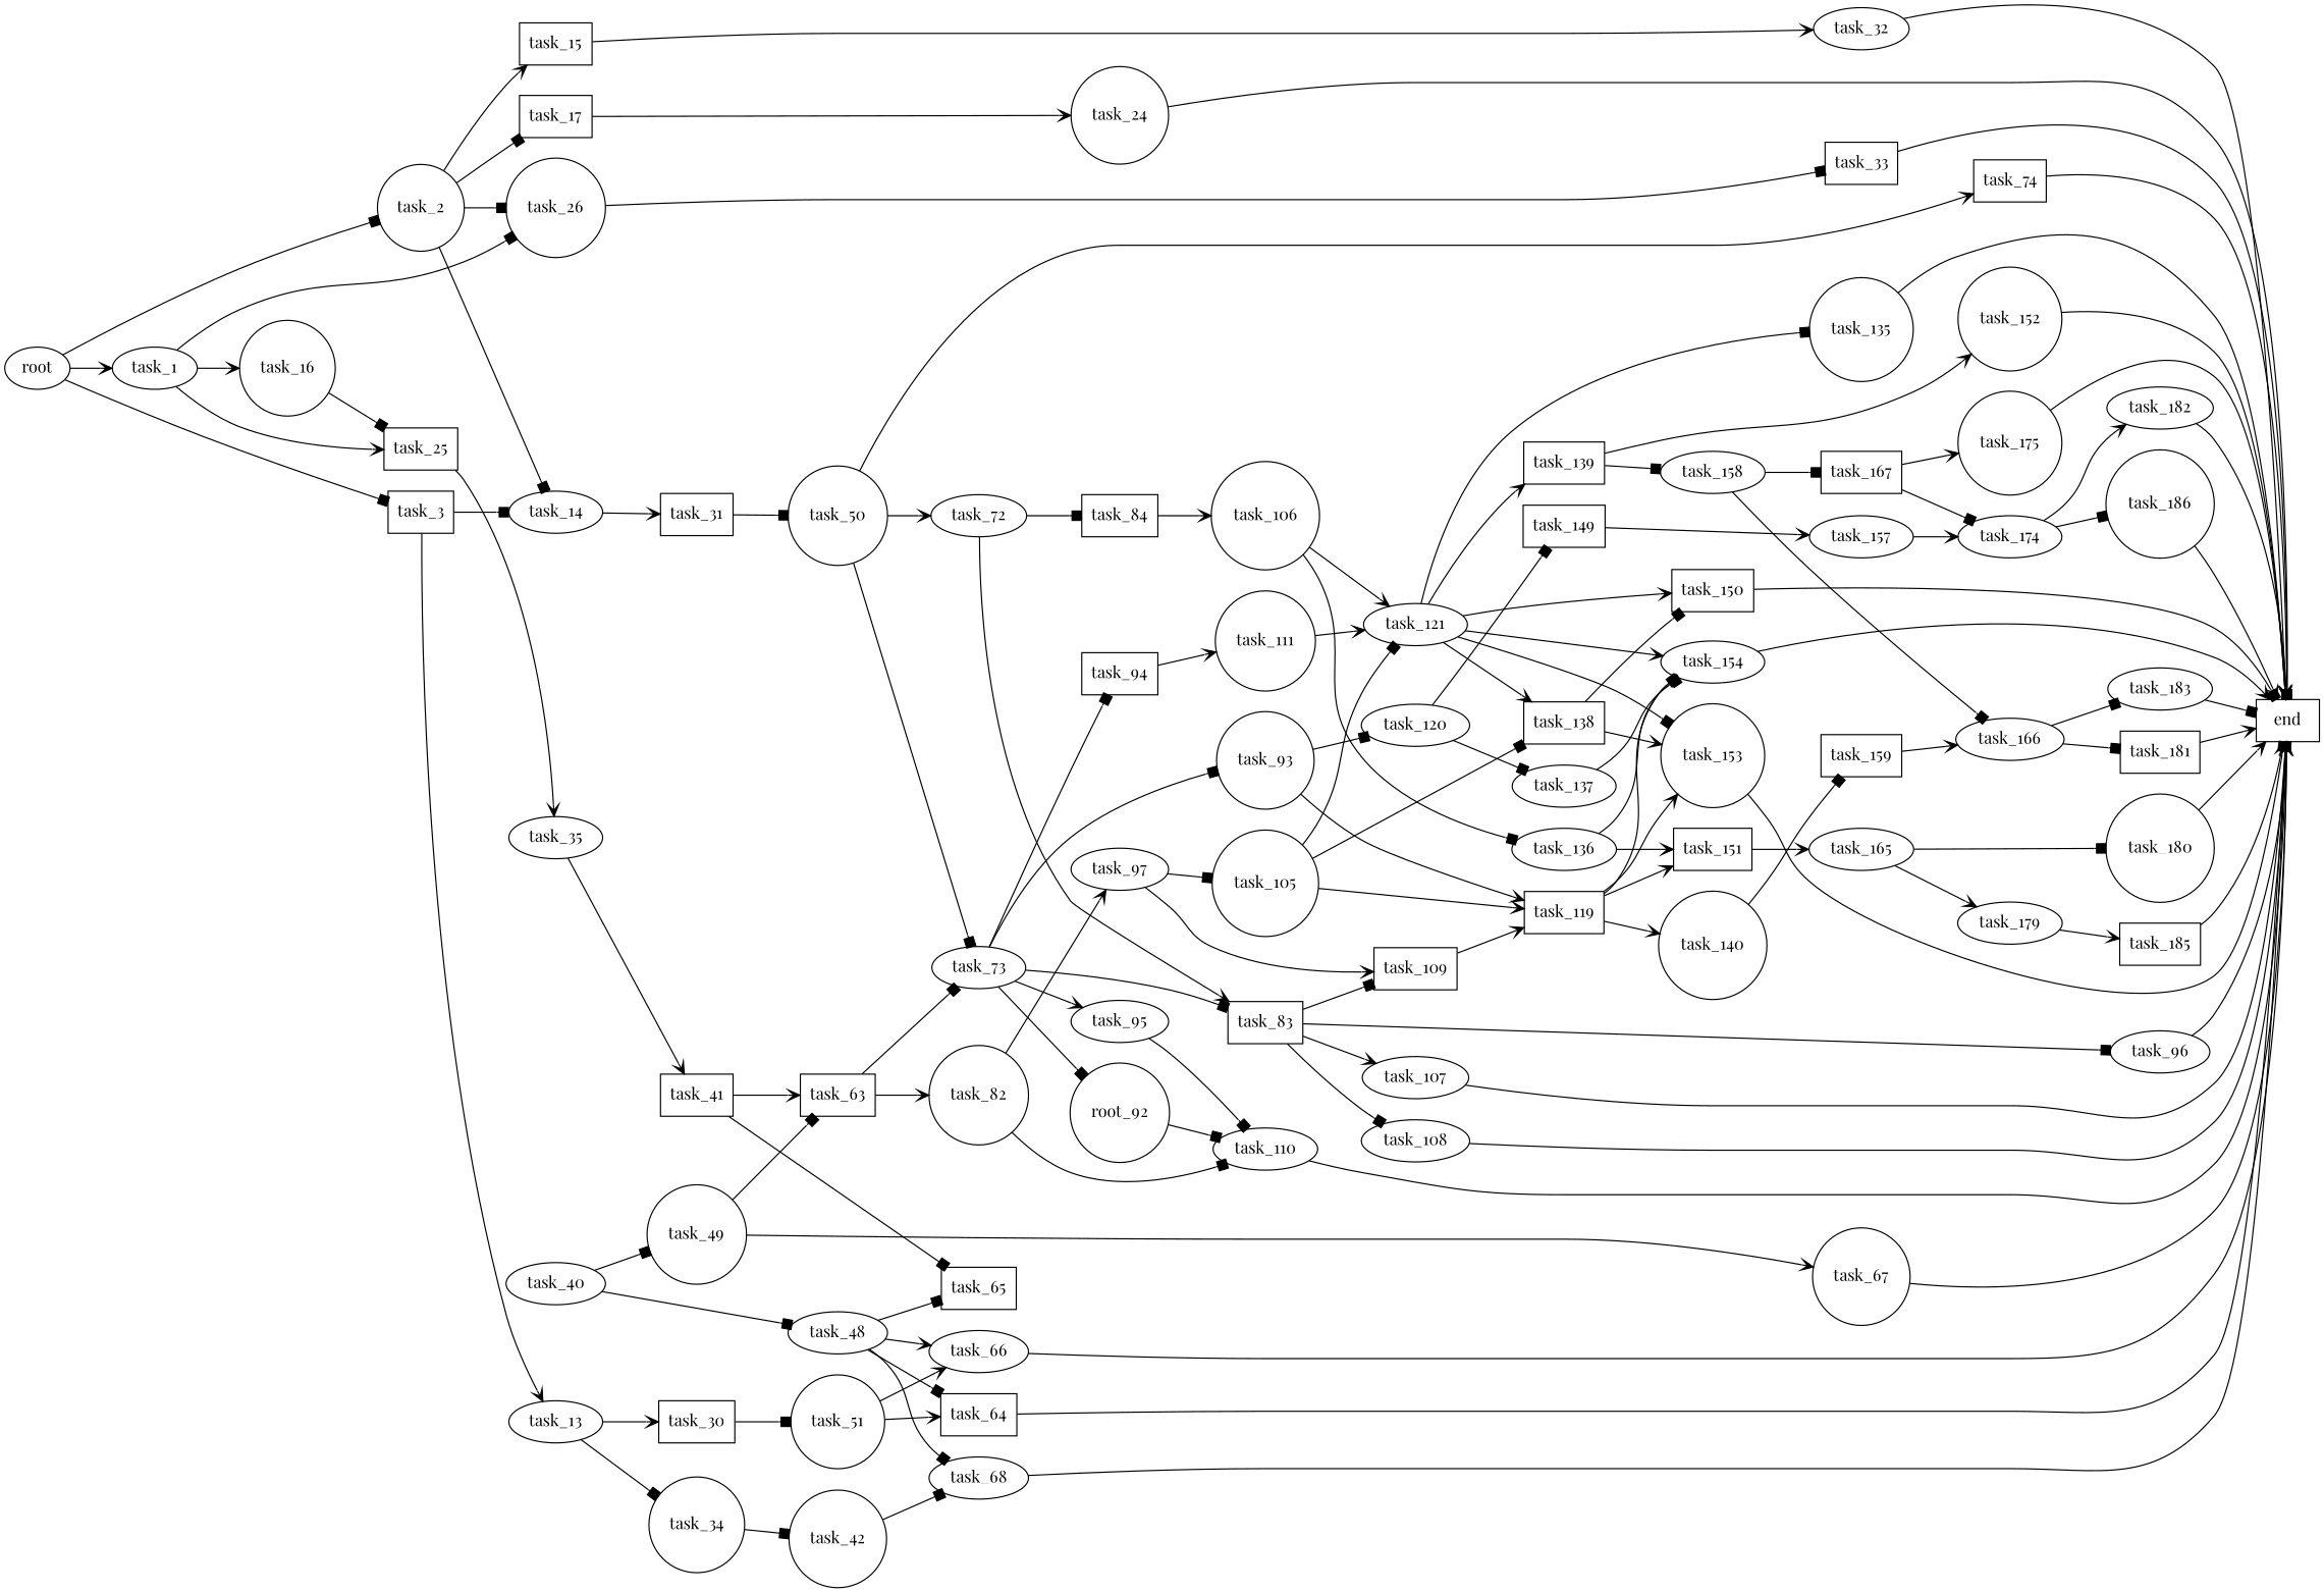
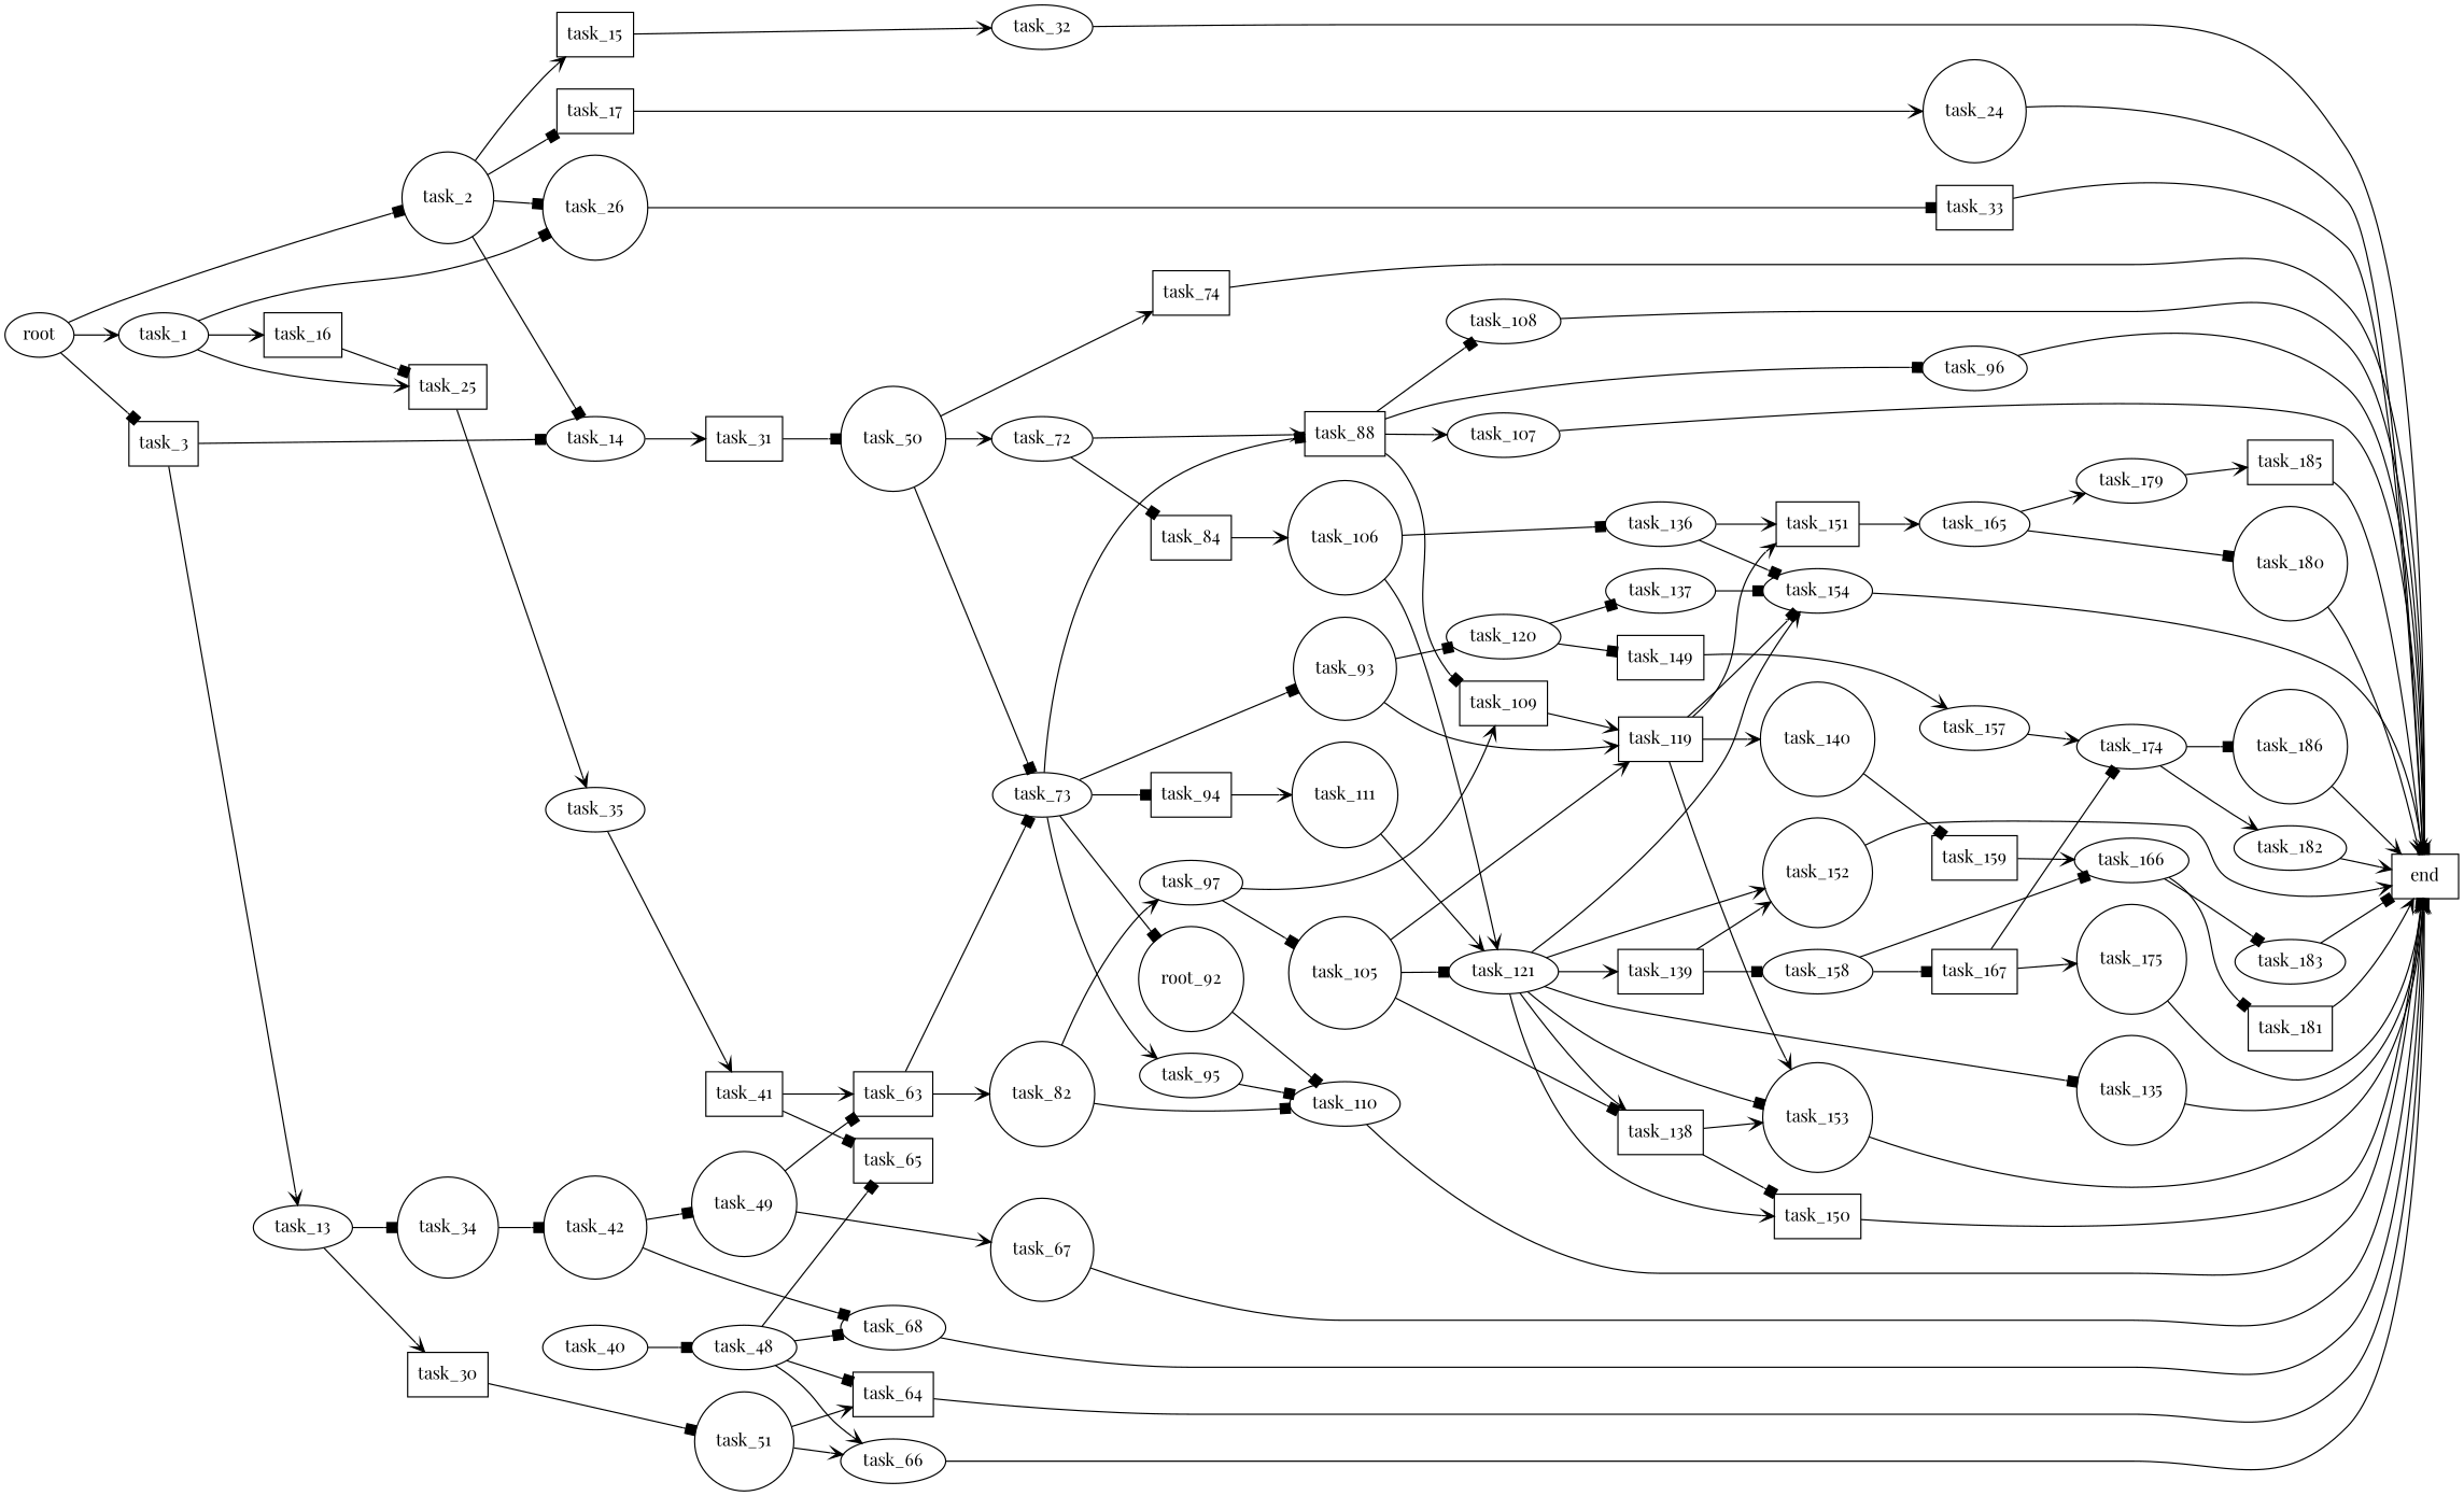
  digraph {
    fontname="Playfair Display"
    rankdir=LR
    node [fontname="Playfair Display" shape=ellipse]
    edge [arrowhead=box fontname="Playfair Display"]
    root
    task_1
    task_2 [shape=circle]
    task_3 [shape=box]
-   task_16 [shape=circle]
+   task_16 [shape=box]
    task_25 [shape=box]
    task_26 [shape=circle]
    task_14
    task_15 [shape=box]
    task_17 [shape=box]
    task_13
    task_35
    task_33 [shape=box]
    task_31 [shape=box]
    task_32
    task_24 [shape=circle]
    task_30 [shape=box]
    task_34 [shape=circle]
    task_41 [shape=box]
    task_40
    task_48
    end [shape=box]
    task_50 [shape=circle]
    task_51 [shape=circle]
    task_42 [shape=circle]
    task_64 [shape=box]
    task_66
    task_49 [shape=circle]
    task_68
    task_72
    task_73
    task_74 [shape=box]
    task_63 [shape=box]
    task_65 [shape=box]
-   task_83 [shape=box]
+   task_83 [shape=box label=task_88]
    task_84 [shape=box]
    n37 [label=root_92 shape=circle]
    task_93 [shape=circle]
    task_94 [shape=box]
    task_95
    task_67 [shape=circle]
    task_82 [shape=circle]
    task_97
    task_110
    task_96
    task_107
    task_108
    task_109 [shape=box]
    task_106 [shape=circle]
    task_119 [shape=box]
    task_120
    task_111 [shape=circle]
    task_105 [shape=circle]
    task_121
    task_136
    task_140 [shape=circle]
    task_151 [shape=box]
    task_153 [shape=circle]
    task_154
    task_137
    task_149 [shape=box]
    task_138 [shape=box]
    task_135 [shape=circle]
    task_139 [shape=box]
    task_150 [shape=box]
    task_152 [shape=circle]
    task_159 [shape=box]
    task_165
    task_157
    task_158
    task_166
    task_179
    task_180 [shape=circle]
    task_174
    task_167 [shape=box]
    task_181 [shape=box]
    task_183
    task_175 [shape=circle]
    task_182
    task_186 [shape=circle]
    task_185 [shape=box]
    root -> task_1 [arrowhead=vee]
    root -> task_2
    root -> task_3
    task_1 -> task_16 [arrowhead=vee]
    task_1 -> task_25 [arrowhead=vee]
    task_1 -> task_26
    task_2 -> task_26
    task_2 -> task_14
    task_2 -> task_15 [arrowhead=vee]
    task_2 -> task_17
    task_3 -> task_14
    task_3 -> task_13 [arrowhead=vee]
    task_16 -> task_25
    task_25 -> task_35 [arrowhead=vee]
    task_26 -> task_33
    task_14 -> task_31 [arrowhead=vee]
    task_15 -> task_32 [arrowhead=vee]
    task_17 -> task_24 [arrowhead=vee]
    task_13 -> task_30 [arrowhead=vee]
    task_13 -> task_34
    task_35 -> task_41 [arrowhead=vee]
    task_33 -> end
    task_31 -> task_50
    task_32 -> end [arrowhead=vee]
    task_24 -> end
    task_30 -> task_51
    task_34 -> task_42
    task_41 -> task_63 [arrowhead=vee]
    task_41 -> task_65
    task_40 -> task_48
    task_48 -> task_64
    task_48 -> task_66 [arrowhead=vee]
    task_48 -> task_68
    task_48 -> task_65
    task_50 -> task_72 [arrowhead=vee]
    task_50 -> task_73
    task_50 -> task_74 [arrowhead=vee]
    task_51 -> task_64 [arrowhead=vee]
    task_51 -> task_66 [arrowhead=vee]
-   task_40 -> task_49
+   task_42 -> task_49
    task_42 -> task_68
    task_64 -> end
    task_66 -> end [arrowhead=vee]
    task_49 -> task_63
    task_49 -> task_67 [arrowhead=vee]
    task_68 -> end [arrowhead=vee]
    task_72 -> task_83 [arrowhead=vee]
    task_72 -> task_84
    task_73 -> task_83
    task_73 -> n37
    task_73 -> task_93
    task_73 -> task_94
    task_73 -> task_95 [arrowhead=vee]
    task_74 -> end
    task_63 -> task_73
    task_63 -> task_82 [arrowhead=vee]
    task_83 -> task_96
    task_83 -> task_107 [arrowhead=vee]
    task_83 -> task_108
    task_83 -> task_109
    task_84 -> task_106 [arrowhead=vee]
    n37 -> task_110
    task_93 -> task_119 [arrowhead=vee]
    task_93 -> task_120
    task_94 -> task_111 [arrowhead=vee]
    task_95 -> task_110
    task_67 -> end [arrowhead=vee]
    task_82 -> task_97 [arrowhead=vee]
    task_82 -> task_110
    task_97 -> task_109 [arrowhead=vee]
    task_97 -> task_105
    task_110 -> end [arrowhead=vee]
    task_96 -> end
    task_107 -> end
    task_108 -> end
    task_109 -> task_119 [arrowhead=vee]
    task_106 -> task_121 [arrowhead=vee]
    task_106 -> task_136
    task_119 -> task_140 [arrowhead=vee]
    task_119 -> task_151 [arrowhead=vee]
    task_119 -> task_153 [arrowhead=vee]
    task_119 -> task_154
    task_120 -> task_137
    task_120 -> task_149
    task_111 -> task_121 [arrowhead=vee]
    task_105 -> task_119 [arrowhead=vee]
    task_105 -> task_121
    task_105 -> task_138
    task_121 -> task_153
    task_121 -> task_154 [arrowhead=vee]
    task_121 -> task_138 [arrowhead=vee]
    task_121 -> task_135
    task_121 -> task_139 [arrowhead=vee]
    task_121 -> task_150 [arrowhead=vee]
+   task_121 -> task_152 [arrowhead=vee]
    task_136 -> task_151 [arrowhead=vee]
    task_136 -> task_154
    task_140 -> task_159
    task_151 -> task_165 [arrowhead=vee]
    task_153 -> end
    task_154 -> end [arrowhead=vee]
    task_137 -> task_154
    task_149 -> task_157 [arrowhead=vee]
    task_138 -> task_153 [arrowhead=vee]
    task_138 -> task_150
    task_135 -> end [arrowhead=vee]
    task_139 -> task_152 [arrowhead=vee]
    task_139 -> task_158
    task_150 -> end
    task_152 -> end [arrowhead=vee]
    task_159 -> task_166 [arrowhead=vee]
    task_165 -> task_179 [arrowhead=vee]
    task_165 -> task_180
    task_157 -> task_174 [arrowhead=vee]
    task_158 -> task_166
    task_158 -> task_167
    task_166 -> task_181
    task_166 -> task_183
    task_179 -> task_185 [arrowhead=vee]
    task_180 -> end [arrowhead=vee]
    task_174 -> task_182 [arrowhead=vee]
    task_174 -> task_186
    task_167 -> task_174
    task_167 -> task_175 [arrowhead=vee]
    task_181 -> end [arrowhead=vee]
    task_183 -> end
    task_175 -> end [arrowhead=vee]
    task_182 -> end [arrowhead=vee]
    task_186 -> end [arrowhead=vee]
    task_185 -> end [arrowhead=vee]
  }
